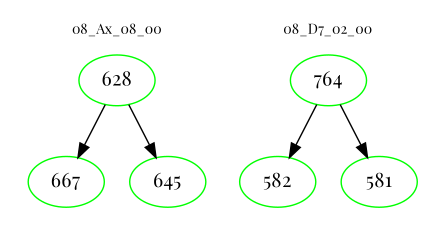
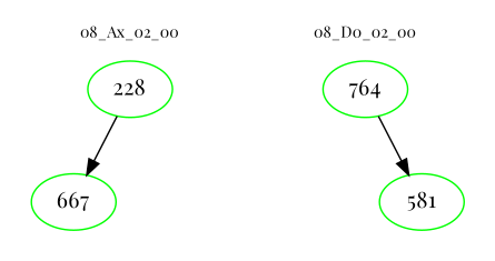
  digraph {
    fontname="Playfair Display"
    node [color=green fontname="Playfair Display"]
    edge [color=black fontname="Playfair Display"]
-   n1 [label=628]
+   n1 [label=228]
    n2 [label=667]
-   n3 [label=645]
    n4 [label=764]
-   n5 [label=582]
    n6 [label=581]
    subgraph cluster_1 {
      color=white
      fontsize=10
-     label="08_Ax_08_00"
+     label="08_Ax_02_00"
      n1
      n2
-     n3
    }
    subgraph cluster_2 {
      color=white
      fontsize=10
-     label="08_D7_02_00"
+     label="08_D0_02_00"
      n4
-     n5
      n6
    }
    n1 -> n2
-   n1 -> n3
-   n4 -> n5
    n4 -> n6
  }
